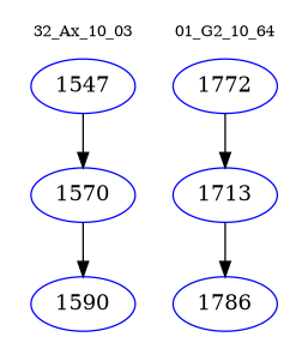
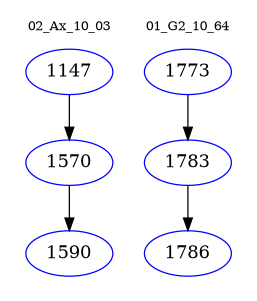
  digraph {
    node [color=blue]
    edge [color=black]
-   n1 [label=1547]
+   n1 [label=1147]
    n2 [label=1570]
    n3 [label=1590]
-   n4 [label=1772]
-   n5 [label=1713]
+   n4 [label=1773]
+   n5 [label=1783]
    n6 [label=1786]
    subgraph cluster_1 {
      color=white
      fontsize=10
-     label="32_Ax_10_03"
+     label="02_Ax_10_03"
      n1
      n2
      n3
    }
    subgraph cluster_2 {
      color=white
      fontsize=10
      label="01_G2_10_64"
      n4
      n5
      n6
    }
    n1 -> n2
    n2 -> n3
    n4 -> n5
    n5 -> n6
  }
